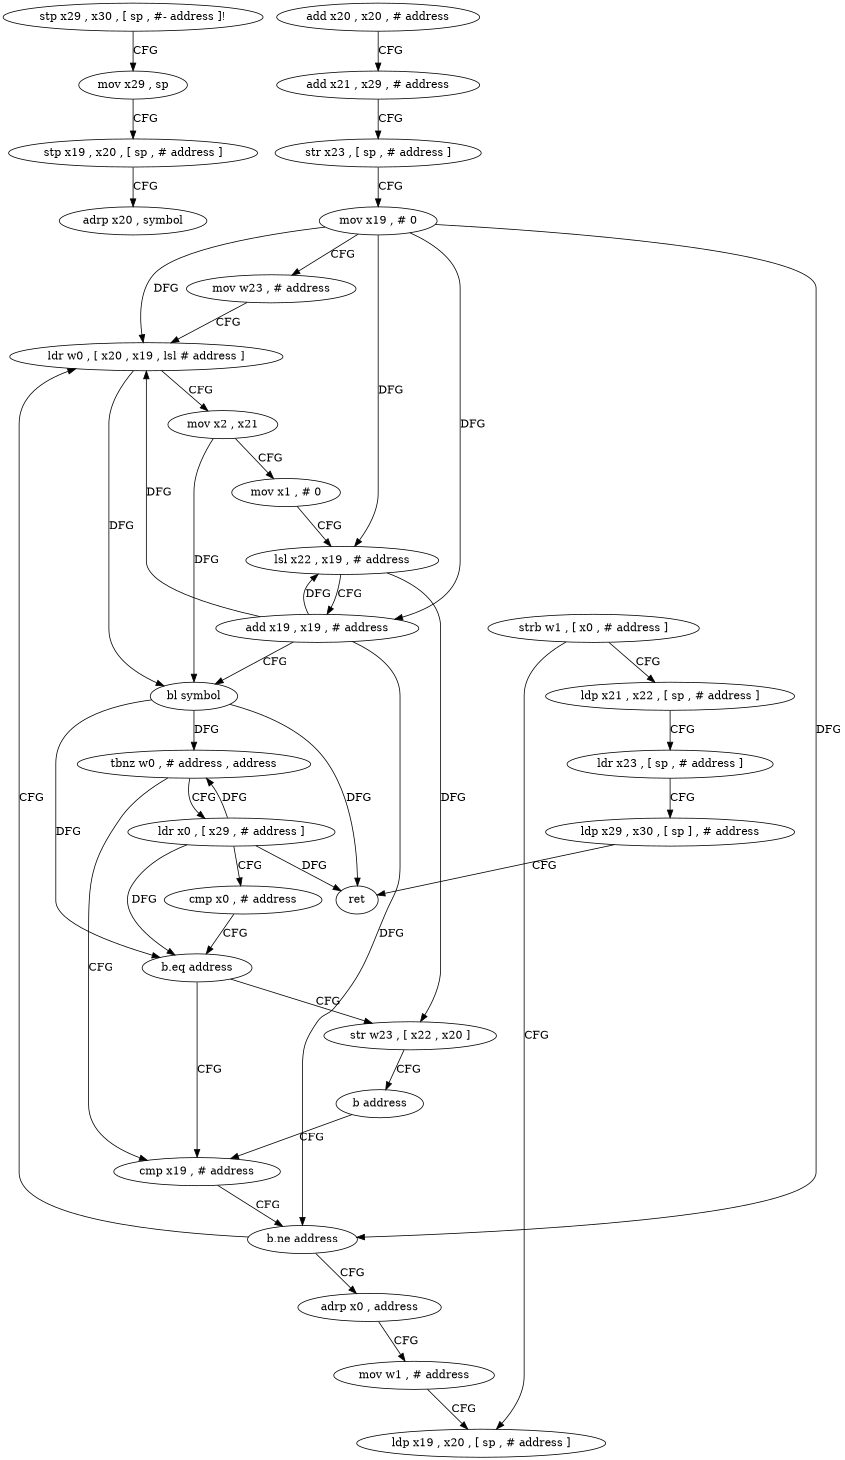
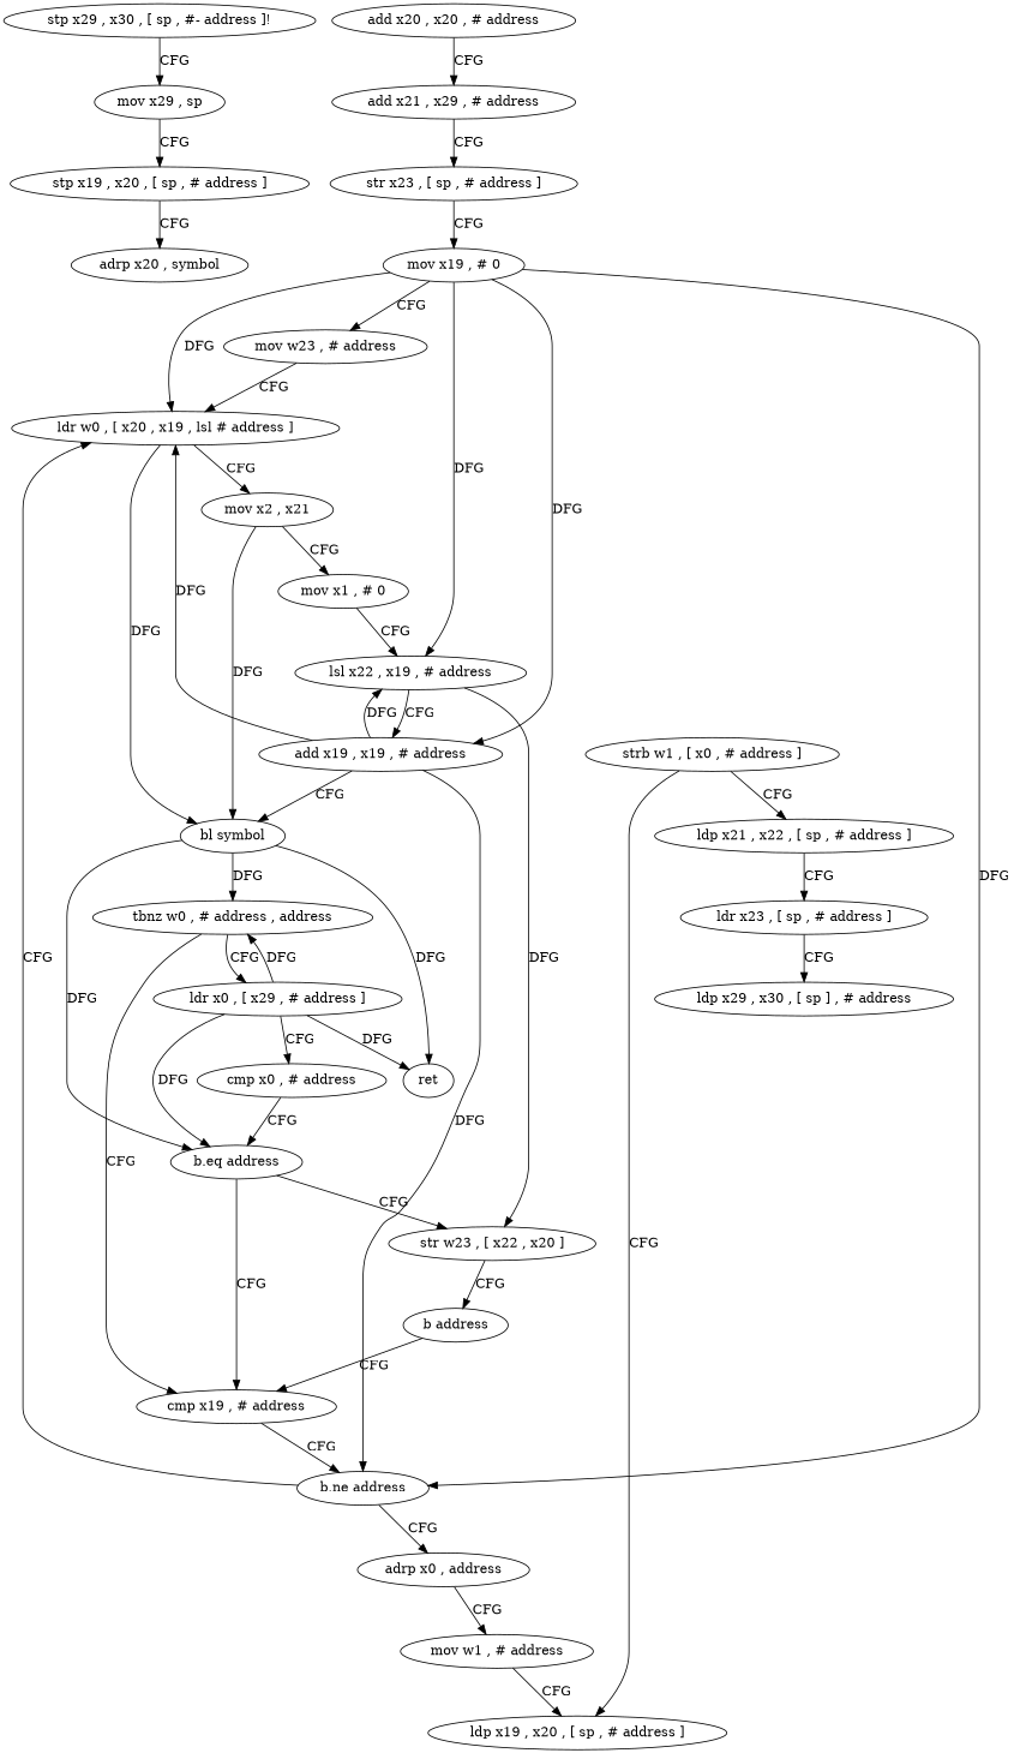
  digraph {
    n1 [label="stp x29 , x30 , [ sp , #- address ]!"]
    n2 [label="mov x29 , sp"]
    n3 [label="stp x19 , x20 , [ sp , # address ]"]
    n4 [label="adrp x20 , symbol"]
    n5 [label="add x20 , x20 , # address"]
    n6 [label="add x21 , x29 , # address"]
    n7 [label="str x23 , [ sp , # address ]"]
    n8 [label="mov x19 , # 0"]
    n9 [label="mov w23 , # address"]
    n10 [label="ldr w0 , [ x20 , x19 , lsl # address ]"]
    n11 [label="b.ne address"]
    n12 [label="lsl x22 , x19 , # address"]
    n13 [label="add x19 , x19 , # address"]
    n14 [label="mov x2 , x21"]
    n15 [label="bl symbol"]
    n16 [label="adrp x0 , address"]
    n17 [label="str w23 , [ x22 , x20 ]"]
    n18 [label="mov x1 , # 0"]
    n19 [label="b.eq address"]
    n20 [label="tbnz w0 , # address , address"]
    n21 [label=ret]
    n22 [label="cmp x19 , # address"]
    n23 [label="mov w1 , # address"]
    n24 [label="ldp x19 , x20 , [ sp , # address ]"]
    n25 [label="ldr x0 , [ x29 , # address ]"]
    n26 [label="cmp x0 , # address"]
    n27 [label="b address"]
    n28 [label="strb w1 , [ x0 , # address ]"]
    n29 [label="ldp x21 , x22 , [ sp , # address ]"]
    n30 [label="ldr x23 , [ sp , # address ]"]
    n31 [label="ldp x29 , x30 , [ sp ] , # address"]
    n1 -> n2 [label=CFG]
    n2 -> n3 [label=CFG]
    n3 -> n4 [label=CFG]
    n5 -> n6 [label=CFG]
    n6 -> n7 [label=CFG]
    n7 -> n8 [label=CFG]
    n8 -> n9 [label=CFG]
    n8 -> n10 [label=DFG]
    n8 -> n11 [label=DFG]
    n8 -> n12 [label=DFG]
    n8 -> n13 [label=DFG]
    n9 -> n10 [label=CFG]
    n10 -> n14 [label=CFG]
    n10 -> n15 [label=DFG]
    n11 -> n10 [label=CFG]
    n11 -> n16 [label=CFG]
    n12 -> n13 [label=CFG]
    n12 -> n17 [label=DFG]
    n13 -> n10 [label=DFG]
    n13 -> n11 [label=DFG]
    n13 -> n12 [label=DFG]
    n13 -> n15 [label=CFG]
    n14 -> n15 [label=DFG]
    n14 -> n18 [label=CFG]
    n15 -> n19 [label=DFG]
    n15 -> n20 [label=DFG]
    n15 -> n21 [label=DFG]
    n16 -> n23 [label=CFG]
    n17 -> n27 [label=CFG]
    n18 -> n12 [label=CFG]
    n19 -> n17 [label=CFG]
    n19 -> n22 [label=CFG]
    n20 -> n22 [label=CFG]
    n20 -> n25 [label=CFG]
    n22 -> n11 [label=CFG]
    n23 -> n24 [label=CFG]
    n25 -> n19 [label=DFG]
    n25 -> n20 [label=DFG]
    n25 -> n21 [label=DFG]
    n25 -> n26 [label=CFG]
    n26 -> n19 [label=CFG]
    n27 -> n22 [label=CFG]
    n28 -> n24 [label=CFG]
    n28 -> n29 [label=CFG]
    n29 -> n30 [label=CFG]
    n30 -> n31 [label=CFG]
-   n31 -> n21 [label=CFG]
  }
